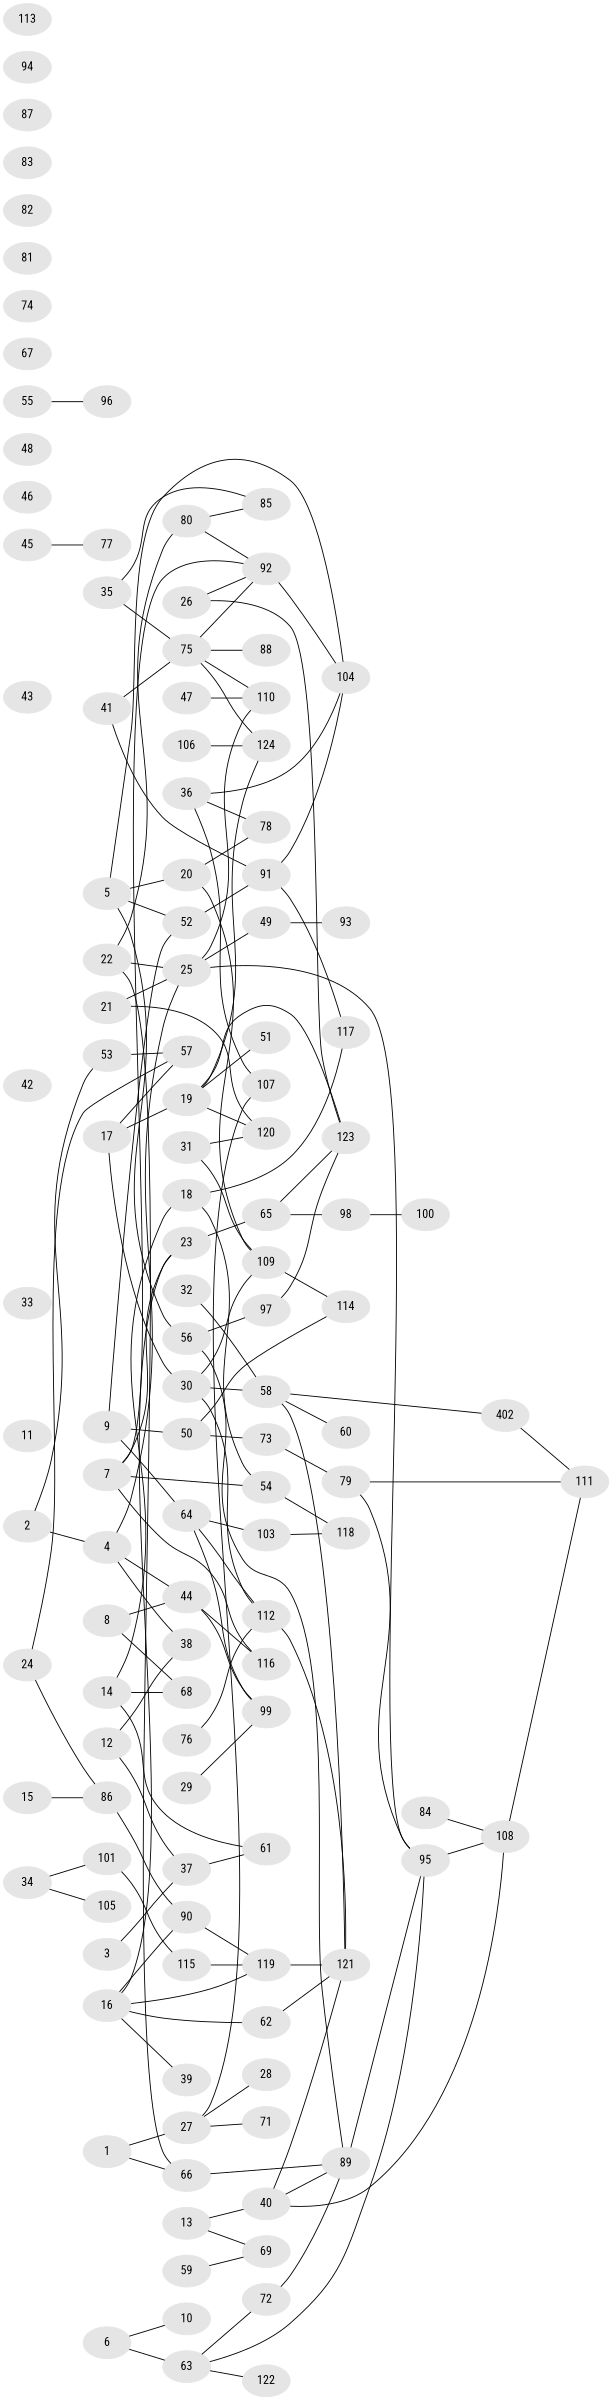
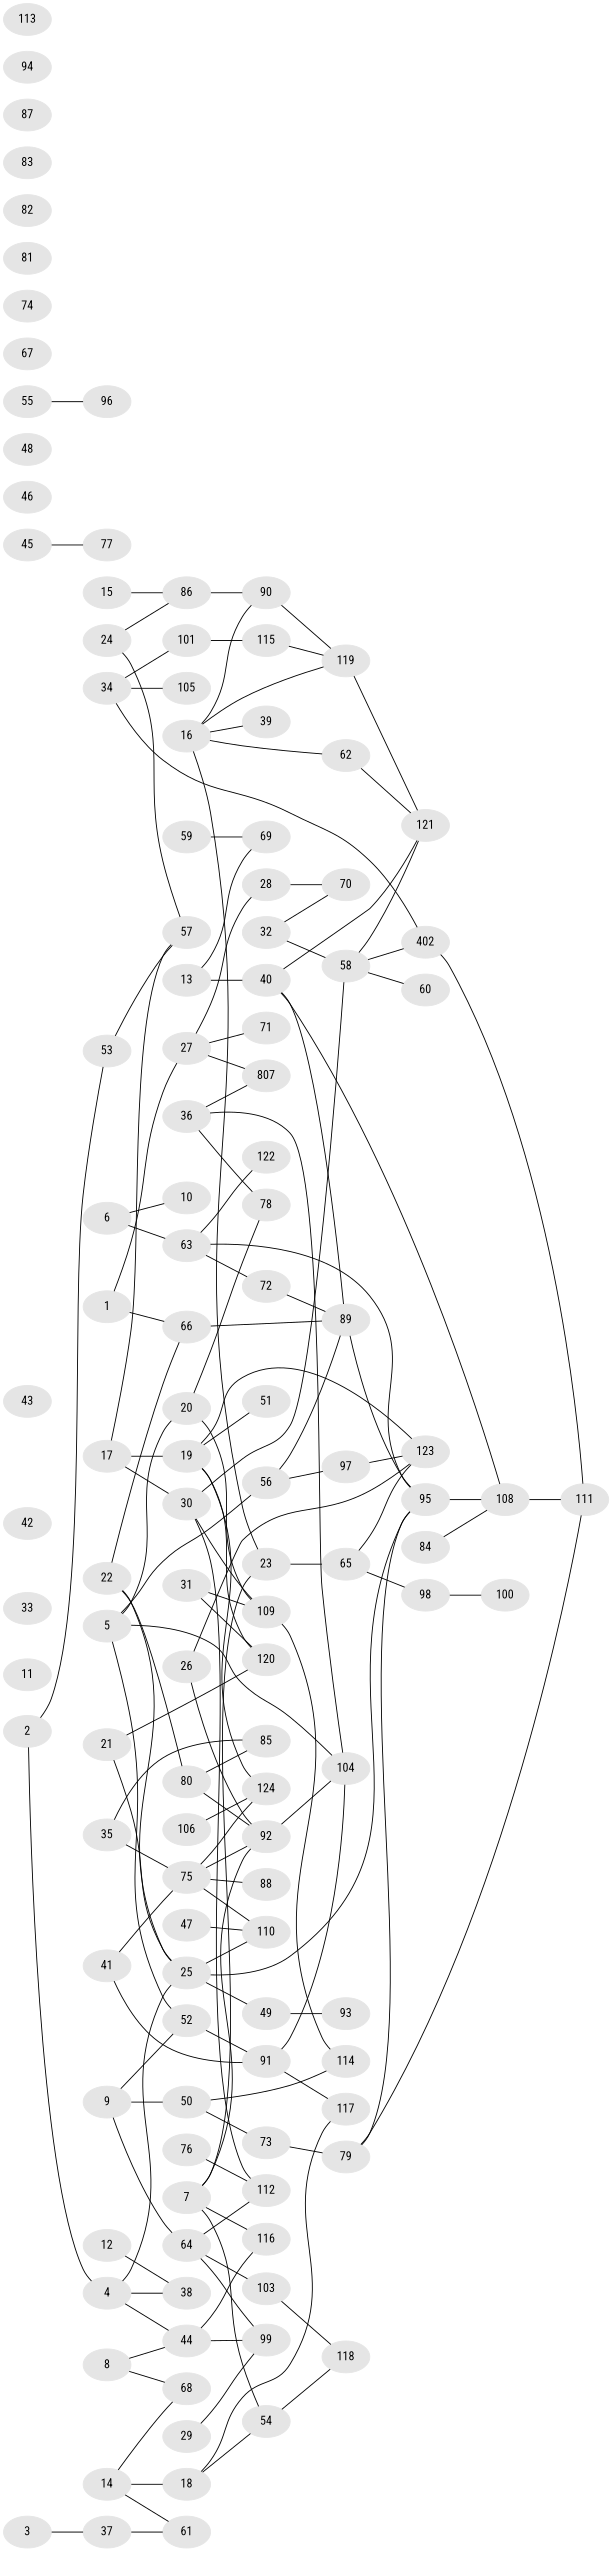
  graph {
    fontname="Roboto Condensed"
    rankdir=LR
    node [color=gray90 fontname="Roboto Condensed" style=filled]
    edge [fontname="Roboto Condensed"]
    1
    27
    66
    28
    71
-   107
+   107 [label=807]
    89
    2
    4
    53
    25
    38
    44
    57
    3
    37
    61
    49
    95
    110
    116
    99
    5
    20
    52
    56
    104
    78
    109
    91
    97
    6
    10
    63
    72
    122
    7
    23
    54
    92
    65
    118
    8
    68
    9
    50
    64
    73
    114
    112
    103
    11
    12
    13
    40
    69
    108
    121
    14
    18
    117
    15
    86
    90
    16
    39
    62
    119
    17
    19
    30
    51
    120
    123
    124
    58
    21
    22
    80
    85
    98
    24
    93
    26
+   70
    29
    n87 [label=402]
    60
    31
    32
    33
    34
    101
    105
    115
    111
    35
    75
    88
    36
    41
    42
    43
    45
    77
    46
    47
    48
    79
    55
    96
    59
    100
    67
    74
    76
    81
    82
    83
    84
    87
    94
    106
    113
    1 -- 27
    1 -- 66
    27 -- 28
    27 -- 71
    27 -- 107
    66 -- 89
+   28 -- 70
    89 -- 95
    2 -- 4
    2 -- 53
    4 -- 25
    4 -- 38
    4 -- 44
    53 -- 57
    25 -- 49
    25 -- 95
    25 -- 110
    44 -- 116
    44 -- 99
    3 -- 37
    37 -- 61
    49 -- 93
    95 -- 108
    5 -- 20
    5 -- 52
    5 -- 56
    5 -- 104
    20 -- 78
    20 -- 109
    52 -- 91
    56 -- 89
    56 -- 97
    109 -- 114
    91 -- 104
    91 -- 117
    97 -- 123
    6 -- 10
    6 -- 63
    63 -- 95
    63 -- 72
    63 -- 122
    72 -- 89
    7 -- 116
    7 -- 23
    7 -- 54
    7 -- 92
    23 -- 65
    54 -- 118
    92 -- 104
    65 -- 123
    65 -- 98
    8 -- 44
    8 -- 68
    9 -- 52
    9 -- 50
    9 -- 64
    50 -- 73
    50 -- 114
    64 -- 99
    64 -- 112
    64 -- 103
    73 -- 79
-   112 -- 121
    103 -- 118
    12 -- 38
-   12 -- 37
    13 -- 40
    13 -- 69
    40 -- 89
    40 -- 108
    40 -- 121
    108 -- 111
    14 -- 61
    14 -- 68
    14 -- 18
    18 -- 54
    18 -- 117
    15 -- 86
    86 -- 90
    90 -- 119
    16 -- 23
    16 -- 90
    16 -- 39
    16 -- 62
    16 -- 119
    62 -- 121
    119 -- 121
    17 -- 57
    17 -- 19
    17 -- 30
    19 -- 51
    19 -- 120
    19 -- 123
    19 -- 124
    30 -- 109
    30 -- 112
    30 -- 58
    58 -- 121
    58 -- n87
    58 -- 60
    21 -- 25
    21 -- 120
    22 -- 66
    22 -- 25
    22 -- 80
    80 -- 92
    80 -- 85
    98 -- 100
    24 -- 57
    24 -- 86
    26 -- 92
    26 -- 123
    29 -- 99
    n87 -- 111
    31 -- 109
    31 -- 120
    32 -- 58
+   32 -- 70
+   34 -- n87
    34 -- 101
    34 -- 105
    101 -- 115
    115 -- 119
    35 -- 85
    35 -- 75
    75 -- 110
    75 -- 92
    75 -- 124
    75 -- 88
    36 -- 107
    36 -- 104
    36 -- 78
    41 -- 91
    41 -- 75
    45 -- 77
    47 -- 110
    79 -- 95
    79 -- 111
    55 -- 96
    59 -- 69
    76 -- 112
    84 -- 108
    106 -- 124
  }
